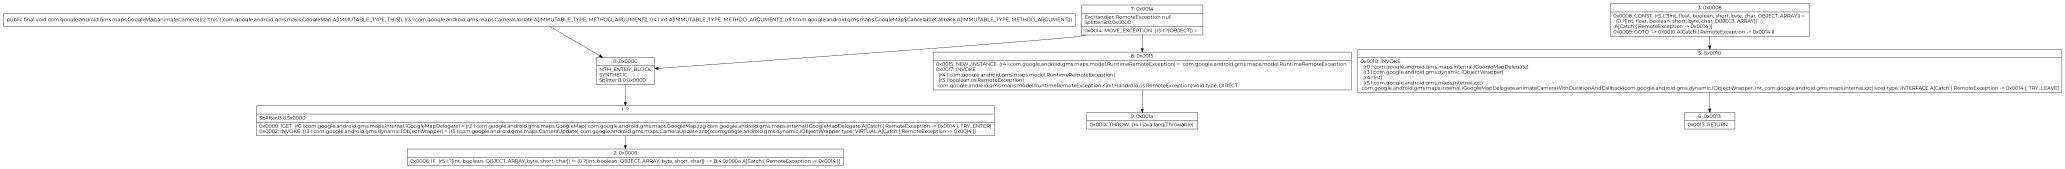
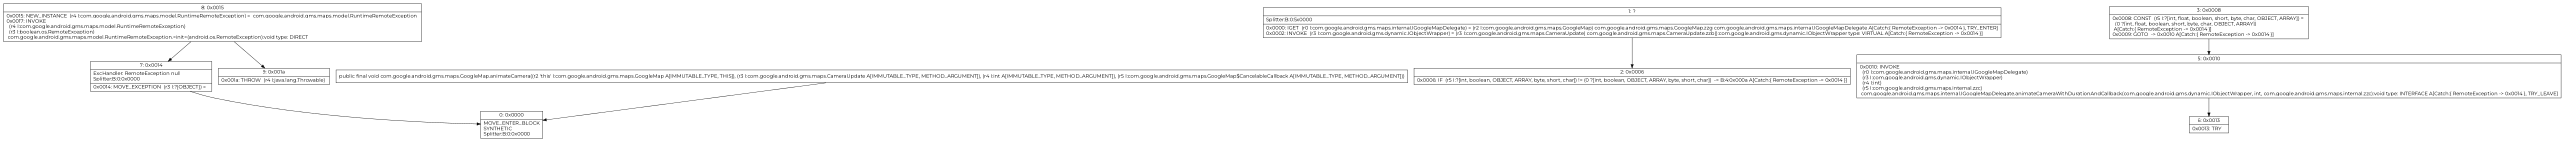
  digraph {
    fontname=Montserrat
    node [fontname=Montserrat shape=record]
    edge [fontname=Montserrat]
-   n1 [label="{0\:\ 0x0000|MTH_ENTER_BLOCK\lSYNTHETIC\lSplitter:B:0:0x0000\l}"]
+   n1 [label="{0\:\ 0x0000|MOVE_ENTER_BLOCK\lSYNTHETIC\lSplitter:B:0:0x0000\l}"]
    n2 [label="{1\:\ ?|Splitter:B:0:5x0000\l|0x0000: IGET  (r0 I:com.google.android.gms.maps.internal.IGoogleMapDelegate) = (r2 I:com.google.android.gms.maps.GoogleMap) com.google.android.gms.maps.GoogleMap.zzg com.google.android.gms.maps.internal.IGoogleMapDelegate A[Catch:\{ RemoteException \-\> 0x0014 \}, TRY_ENTER]\l0x0002: INVOKE  (r3 I:com.google.android.gms.dynamic.IObjectWrapper) = (r3 I:com.google.android.gms.maps.CameraUpdate) com.google.android.gms.maps.CameraUpdate.zzb():com.google.android.gms.dynamic.IObjectWrapper type: VIRTUAL A[Catch:\{ RemoteException \-\> 0x0014 \}]\l}"]
    n3 [label="{2\:\ 0x0006|0x0006: IF  (r5 I:?[int, boolean, OBJECT, ARRAY, byte, short, char]) != (0 ?[int, boolean, OBJECT, ARRAY, byte, short, char])  \-\> B:4:0x000a A[Catch:\{ RemoteException \-\> 0x0014 \}]\l}"]
    n4 [label="{7\:\ 0x0014|ExcHandler: RemoteException null\lSplitter:B:0:0x0000\l|0x0014: MOVE_EXCEPTION  (r3 I:?[OBJECT]) =  \l}"]
    n5 [label="{8\:\ 0x0015|0x0015: NEW_INSTANCE  (r4 I:com.google.android.gms.maps.model.RuntimeRemoteException) =  com.google.android.gms.maps.model.RuntimeRemoteException \l0x0017: INVOKE  \l  (r4 I:com.google.android.gms.maps.model.RuntimeRemoteException)\l  (r3 I:boolean.os.RemoteException)\l com.google.android.gms.maps.model.RuntimeRemoteException.\<init\>(android.os.RemoteException):void type: DIRECT \l}"]
    n6 [label="{3\:\ 0x0008|0x0008: CONST  (r5 I:?[int, float, boolean, short, byte, char, OBJECT, ARRAY]) = \l  (0 ?[int, float, boolean, short, byte, char, OBJECT, ARRAY])\l A[Catch:\{ RemoteException \-\> 0x0014 \}]\l0x0009: GOTO  \-\> 0x0010 A[Catch:\{ RemoteException \-\> 0x0014 \}]\l}"]
    n7 [label="{5\:\ 0x0010|0x0010: INVOKE  \l  (r0 I:com.google.android.gms.maps.internal.IGoogleMapDelegate)\l  (r3 I:com.google.android.gms.dynamic.IObjectWrapper)\l  (r4 I:int)\l  (r5 I:com.google.android.gms.maps.internal.zzc)\l com.google.android.gms.maps.internal.IGoogleMapDelegate.animateCameraWithDurationAndCallback(com.google.android.gms.dynamic.IObjectWrapper, int, com.google.android.gms.maps.internal.zzc):void type: INTERFACE A[Catch:\{ RemoteException \-\> 0x0014 \}, TRY_LEAVE]\l}"]
-   n8 [label="{6\:\ 0x0013|0x0013: RETURN   \l}"]
+   n8 [label="{6\:\ 0x0013|0x0013: TRY   \l}"]
    n9 [label="{9\:\ 0x001a|0x001a: THROW  (r4 I:java.lang.Throwable) \l}"]
    n10 [label="{public final void com.google.android.gms.maps.GoogleMap.animateCamera((r2 'this' I:com.google.android.gms.maps.GoogleMap A[IMMUTABLE_TYPE, THIS]), (r3 I:com.google.android.gms.maps.CameraUpdate A[IMMUTABLE_TYPE, METHOD_ARGUMENT]), (r4 I:int A[IMMUTABLE_TYPE, METHOD_ARGUMENT]), (r5 I:com.google.android.gms.maps.GoogleMap$CancelableCallback A[IMMUTABLE_TYPE, METHOD_ARGUMENT])) }"]
-   n1 -> n2
    n2 -> n3
    n4 -> n1
-   n4 -> n5
+   n5 -> n4
    n5 -> n9
    n6 -> n7
    n7 -> n8
    n10 -> n1
  }
